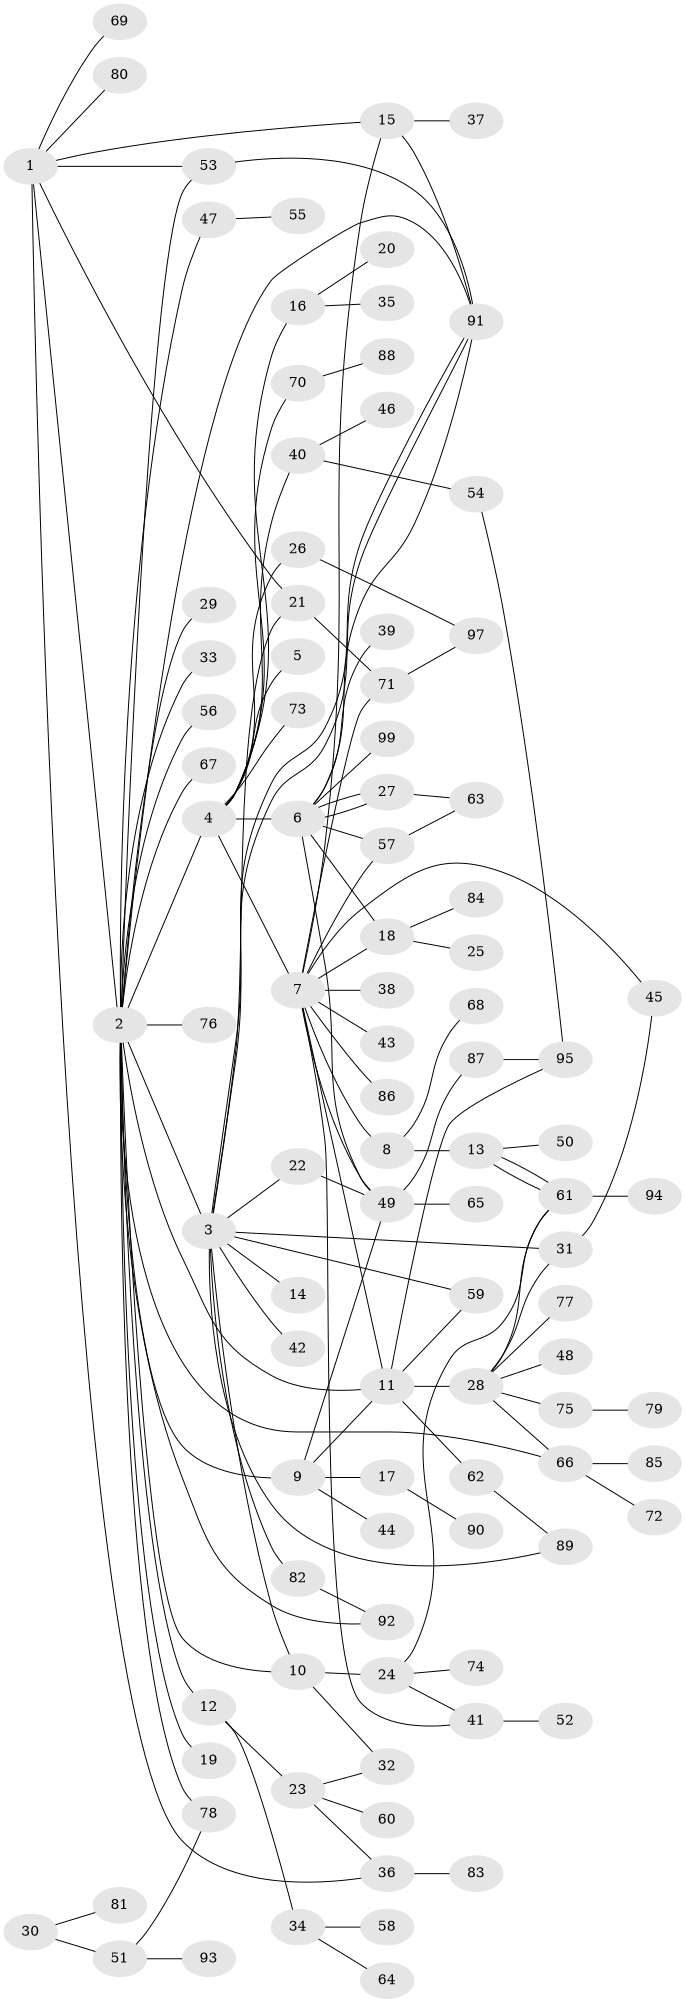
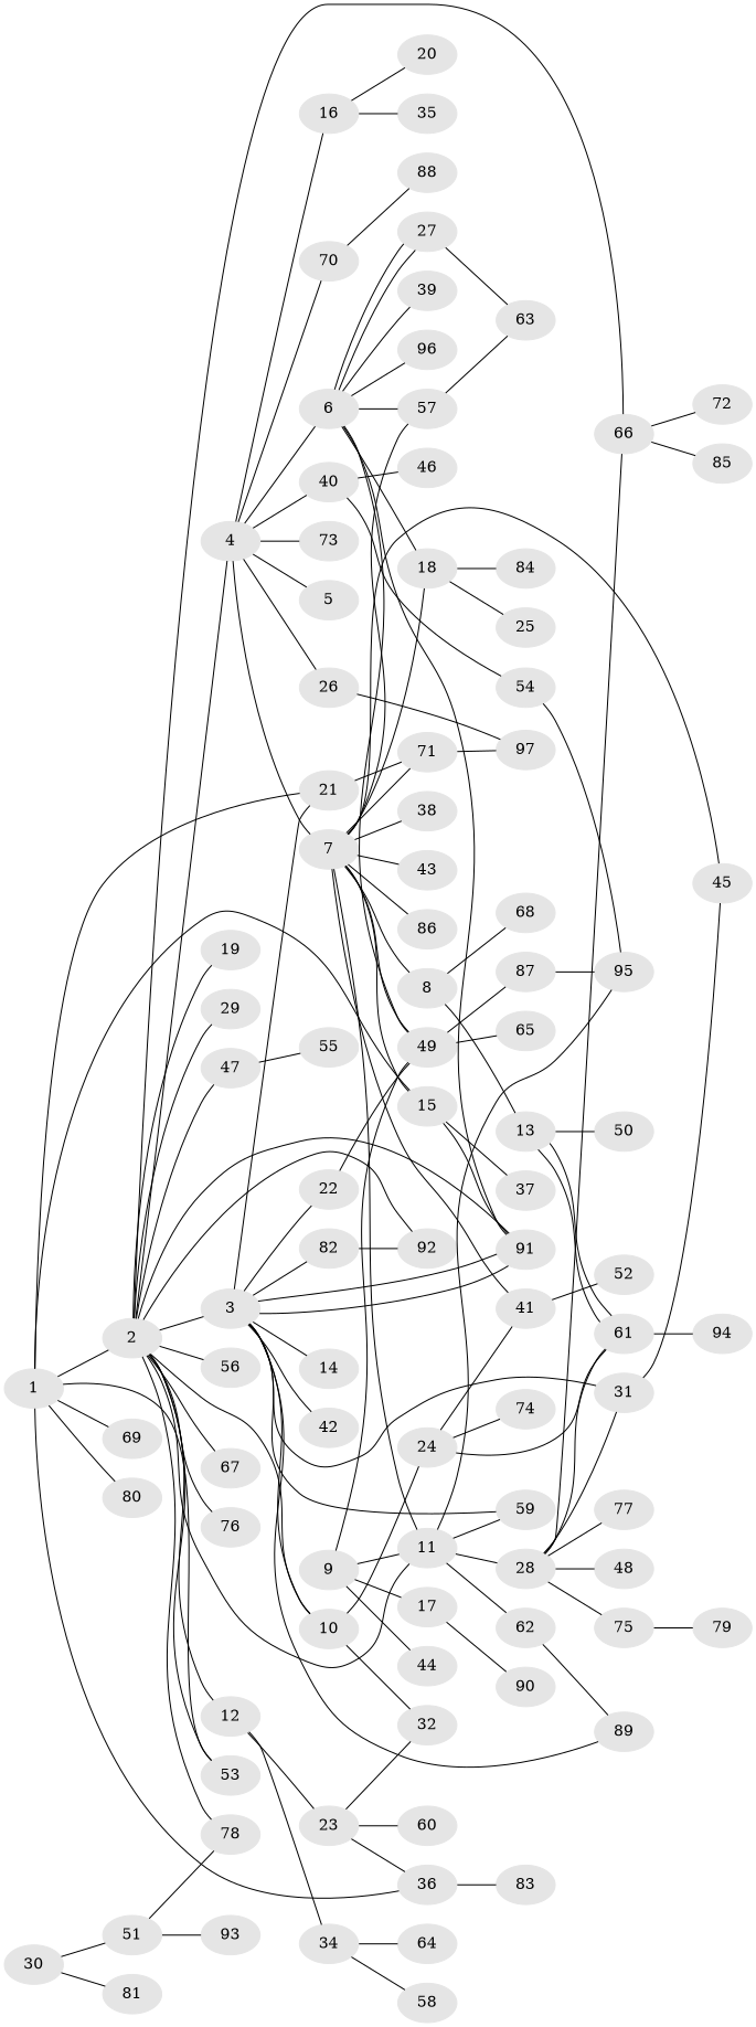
  graph {
    rankdir=LR
    node [color=gray90 style=filled]
    1
    2
    15
    21
    36
    53
    69
    80
    3
    4
    9
    10
    11
    12
    19
    29
-   33
    47
    56
    66
    67
    76
    78
    91
    92
    37
    71
    30
    51
    81
    83
    14
    22
    31
    42
    59
    82
    89
    5
    6
    7
    16
    26
    40
    70
    73
    49
    17
    44
    24
    32
    28
    62
    95
    23
    34
    55
    72
    85
    45
    18
    27
    39
    57
-   96 [label=99]
+   96
    8
    38
    41
    43
    86
    20
    35
    97
    46
    54
    88
    25
    84
    63
    65
    87
    13
    68
    52
    50
    61
    90
    74
    48
    75
    77
    60
    58
    64
    94
    79
    93
    1 -- 2
    1 -- 15
    1 -- 21
    1 -- 36
    1 -- 53
    1 -- 69
    1 -- 80
    2 -- 53
    2 -- 3
    2 -- 4
-   2 -- 9
    2 -- 10
    2 -- 11
    2 -- 12
    2 -- 19
    2 -- 29
-   2 -- 33
    2 -- 47
    2 -- 56
    2 -- 66
    2 -- 67
    2 -- 76
    2 -- 78
    2 -- 91
    2 -- 92
    15 -- 91
    15 -- 37
    21 -- 71
    36 -- 83
-   53 -- 91
    3 -- 21
    3 -- 10
    3 -- 91
    3 -- 91
    3 -- 14
    3 -- 22
    3 -- 31
    3 -- 42
    3 -- 59
    3 -- 82
    3 -- 89
    4 -- 5
    4 -- 6
    4 -- 7
    4 -- 16
    4 -- 26
    4 -- 40
    4 -- 70
    4 -- 73
    9 -- 11
    9 -- 49
    9 -- 17
    9 -- 44
    10 -- 24
    10 -- 32
    11 -- 59
    11 -- 28
    11 -- 62
    11 -- 95
    12 -- 23
    12 -- 34
    47 -- 55
    66 -- 72
    66 -- 85
    71 -- 97
    30 -- 51
    30 -- 81
    51 -- 78
    51 -- 93
    22 -- 49
    31 -- 45
    82 -- 92
    6 -- 91
    6 -- 49
    6 -- 18
    6 -- 27
    6 -- 27
    6 -- 39
    6 -- 57
    6 -- 96
    7 -- 15
    7 -- 11
    7 -- 71
    7 -- 49
    7 -- 45
    7 -- 18
    7 -- 57
    7 -- 8
    7 -- 38
    7 -- 41
    7 -- 43
    7 -- 86
    16 -- 20
    16 -- 35
    26 -- 97
    40 -- 46
    40 -- 54
    70 -- 88
    49 -- 65
    49 -- 87
    17 -- 90
    24 -- 41
    24 -- 61
    24 -- 74
    28 -- 66
    28 -- 31
    28 -- 61
    28 -- 48
    28 -- 75
    28 -- 77
    62 -- 89
    23 -- 36
    23 -- 32
    23 -- 60
    34 -- 58
    34 -- 64
    18 -- 25
    18 -- 84
    27 -- 63
    57 -- 63
    8 -- 13
    8 -- 68
    41 -- 52
    54 -- 95
    87 -- 95
    13 -- 50
    13 -- 61
    13 -- 61
    61 -- 94
    75 -- 79
  }
